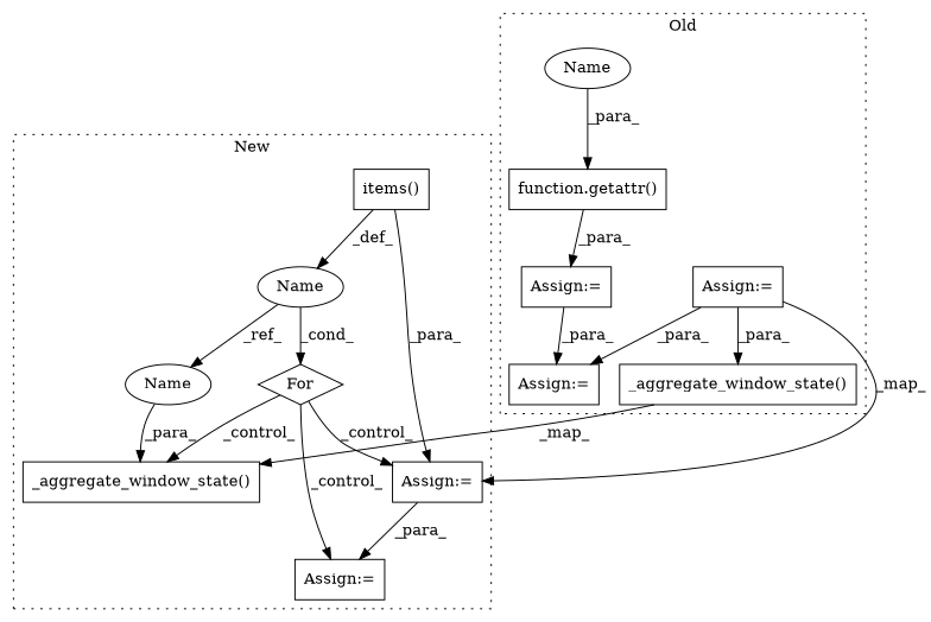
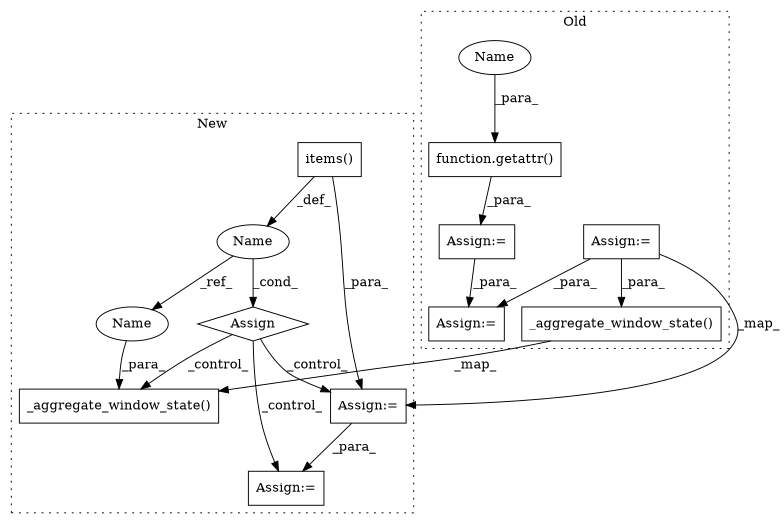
  digraph {
    node [a=68 l=4 shape=box]
    n1 [a=75 l="8,1" label="function.getattr()" s="2246,2276"]
    n2 [a=75 l="29,1" label="_aggregate_window_state()" s="2310,2376"]
    n3 [label="Assign:=" s=2291]
    n4 [l=3 label="Assign:=" s=2243]
    n5 [l=3 label="Assign:=" s=2182]
    n6 [a=87 label=Name s=2254 shape=ellipse]
    n7 [a=75 l=74 label="items()" s=2382]
-   n8 [a=107 l="4,14" label=For s="2351,2456" shape=diamond]
+   n8 [a=107 l="4,14" label=Assign s="2351,2456" shape=diamond]
    n9 [a=87 l=11 label=Name s=2367 shape=ellipse]
    n10 [label="Assign:=" s=2521]
    n11 [a=75 l="29,1" label="_aggregate_window_state()" s="2549,2614"]
    n12 [l=3 label="Assign:=" s=2475]
    n13 [a=87 l=11 label=Name s=2590 shape=ellipse]
    subgraph cluster_1 {
      label=Old
      style=dotted
      n1
      n2
      n3
      n4
      n5
      n6
    }
    subgraph cluster_2 {
      label=New
      style=dotted
      n7
      n8
      n9
      n10
      n11
      n12
      n13
    }
    n1 -> n4 [label=_para_]
    n2 -> n11 [label=_map_]
    n4 -> n3 [label=_para_]
    n5 -> n2 [label=_para_]
    n5 -> n3 [label=_para_]
    n5 -> n12 [label=_map_]
    n6 -> n1 [label=_para_]
    n7 -> n9 [label=_def_]
    n7 -> n12 [label=_para_]
    n8 -> n10 [label=_control_]
    n8 -> n11 [label=_control_]
    n8 -> n12 [label=_control_]
    n9 -> n8 [label=_cond_]
    n9 -> n13 [label=_ref_]
    n12 -> n10 [label=_para_]
    n13 -> n11 [label=_para_]
  }
